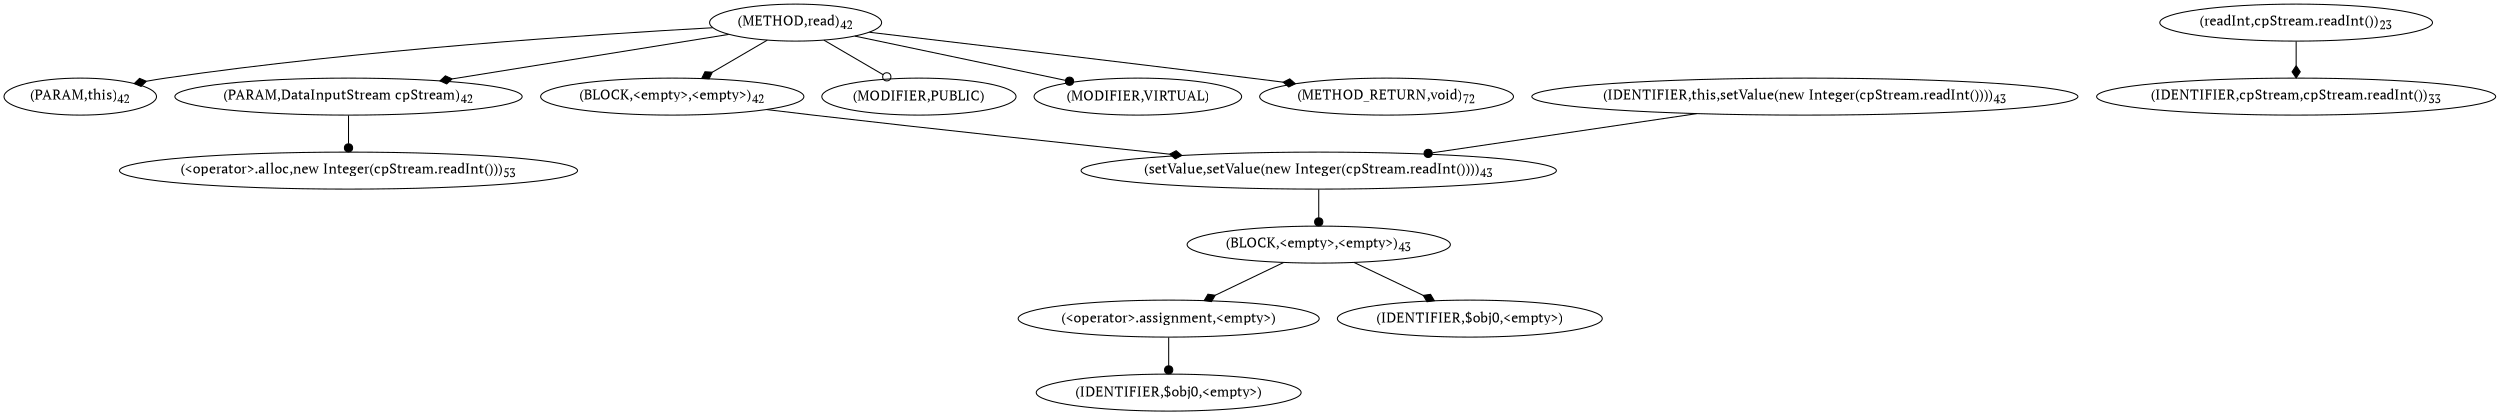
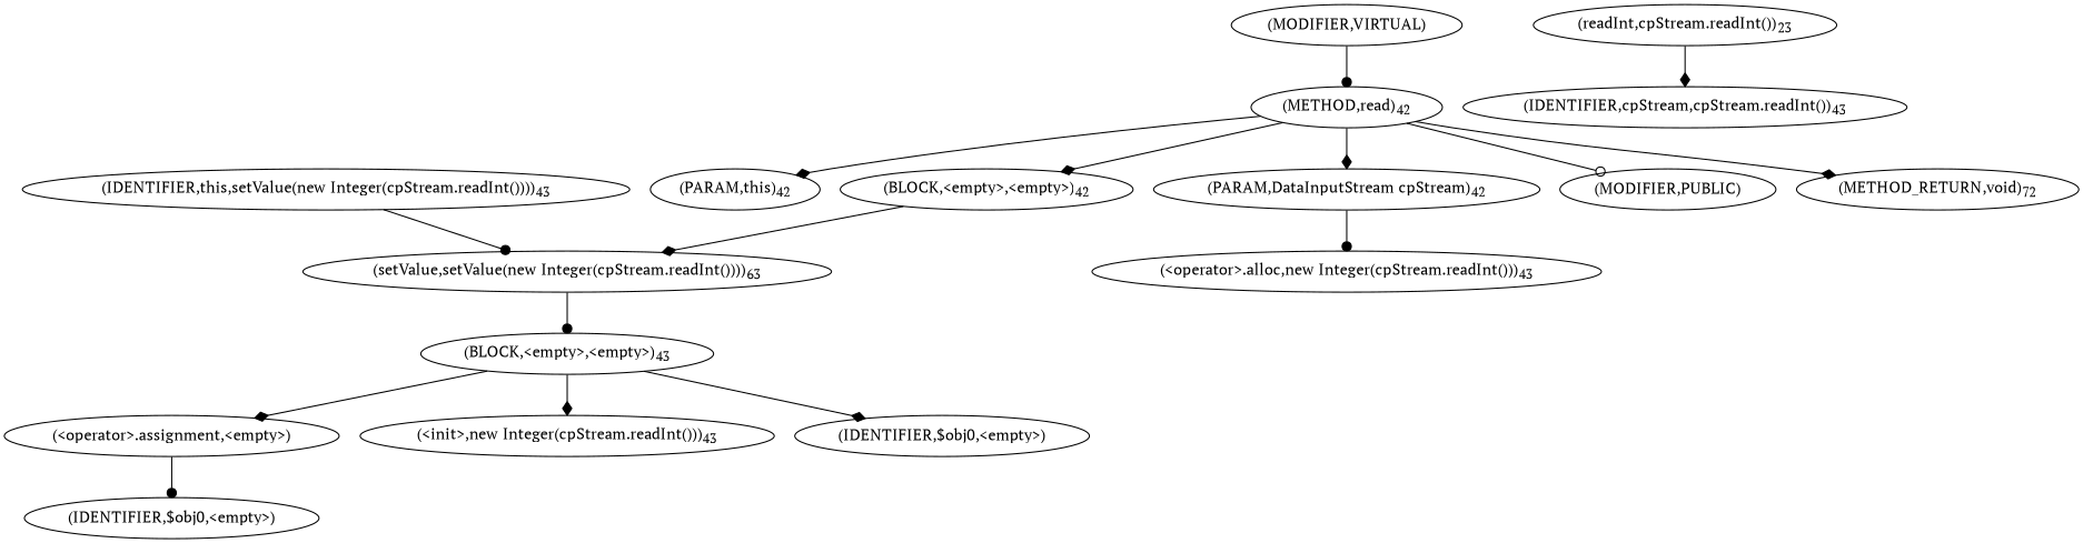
  digraph {
    fontname="PT Serif"
    node [fontname="PT Serif"]
    edge [arrowhead=diamond fontname="PT Serif"]
    n1 [label=<(METHOD,read)<SUB>42</SUB>>]
    n2 [label=<(PARAM,this)<SUB>42</SUB>>]
    n3 [label=<(PARAM,DataInputStream cpStream)<SUB>42</SUB>>]
    n4 [label=<(BLOCK,&lt;empty&gt;,&lt;empty&gt;)<SUB>42</SUB>>]
    n5 [label=<(MODIFIER,PUBLIC)>]
    n6 [label=<(MODIFIER,VIRTUAL)>]
    n7 [label=<(METHOD_RETURN,void)<SUB>72</SUB>>]
-   n8 [label=<(&lt;operator&gt;.alloc,new Integer(cpStream.readInt()))<SUB>53</SUB>>]
-   n9 [label=<(setValue,setValue(new Integer(cpStream.readInt())))<SUB>43</SUB>>]
+   n8 [label=<(&lt;operator&gt;.alloc,new Integer(cpStream.readInt()))<SUB>43</SUB>>]
+   n9 [label=<(setValue,setValue(new Integer(cpStream.readInt())))<SUB>63</SUB>>]
    n10 [label=<(BLOCK,&lt;empty&gt;,&lt;empty&gt;)<SUB>43</SUB>>]
    n11 [label=<(IDENTIFIER,this,setValue(new Integer(cpStream.readInt())))<SUB>43</SUB>>]
    n12 [label=<(&lt;operator&gt;.assignment,&lt;empty&gt;)>]
+   n13 [label=<(&lt;init&gt;,new Integer(cpStream.readInt()))<SUB>43</SUB>>]
    n14 [label=<(IDENTIFIER,$obj0,&lt;empty&gt;)>]
    n15 [label=<(IDENTIFIER,$obj0,&lt;empty&gt;)>]
    n16 [label=<(readInt,cpStream.readInt())<SUB>23</SUB>>]
-   n17 [label=<(IDENTIFIER,cpStream,cpStream.readInt())<SUB>33</SUB>>]
+   n17 [label=<(IDENTIFIER,cpStream,cpStream.readInt())<SUB>43</SUB>>]
    n1 -> n2
    n1 -> n3
    n1 -> n4
    n1 -> n5 [arrowhead=odot]
-   n1 -> n6 [arrowhead=dot]
+   n6 -> n1 [arrowhead=dot]
    n1 -> n7
    n3 -> n8 [arrowhead=dot]
    n4 -> n9
    n9 -> n10 [arrowhead=dot]
    n10 -> n12
+   n10 -> n13
    n10 -> n14
    n11 -> n9 [arrowhead=dot]
    n12 -> n15 [arrowhead=dot]
    n16 -> n17
  }
